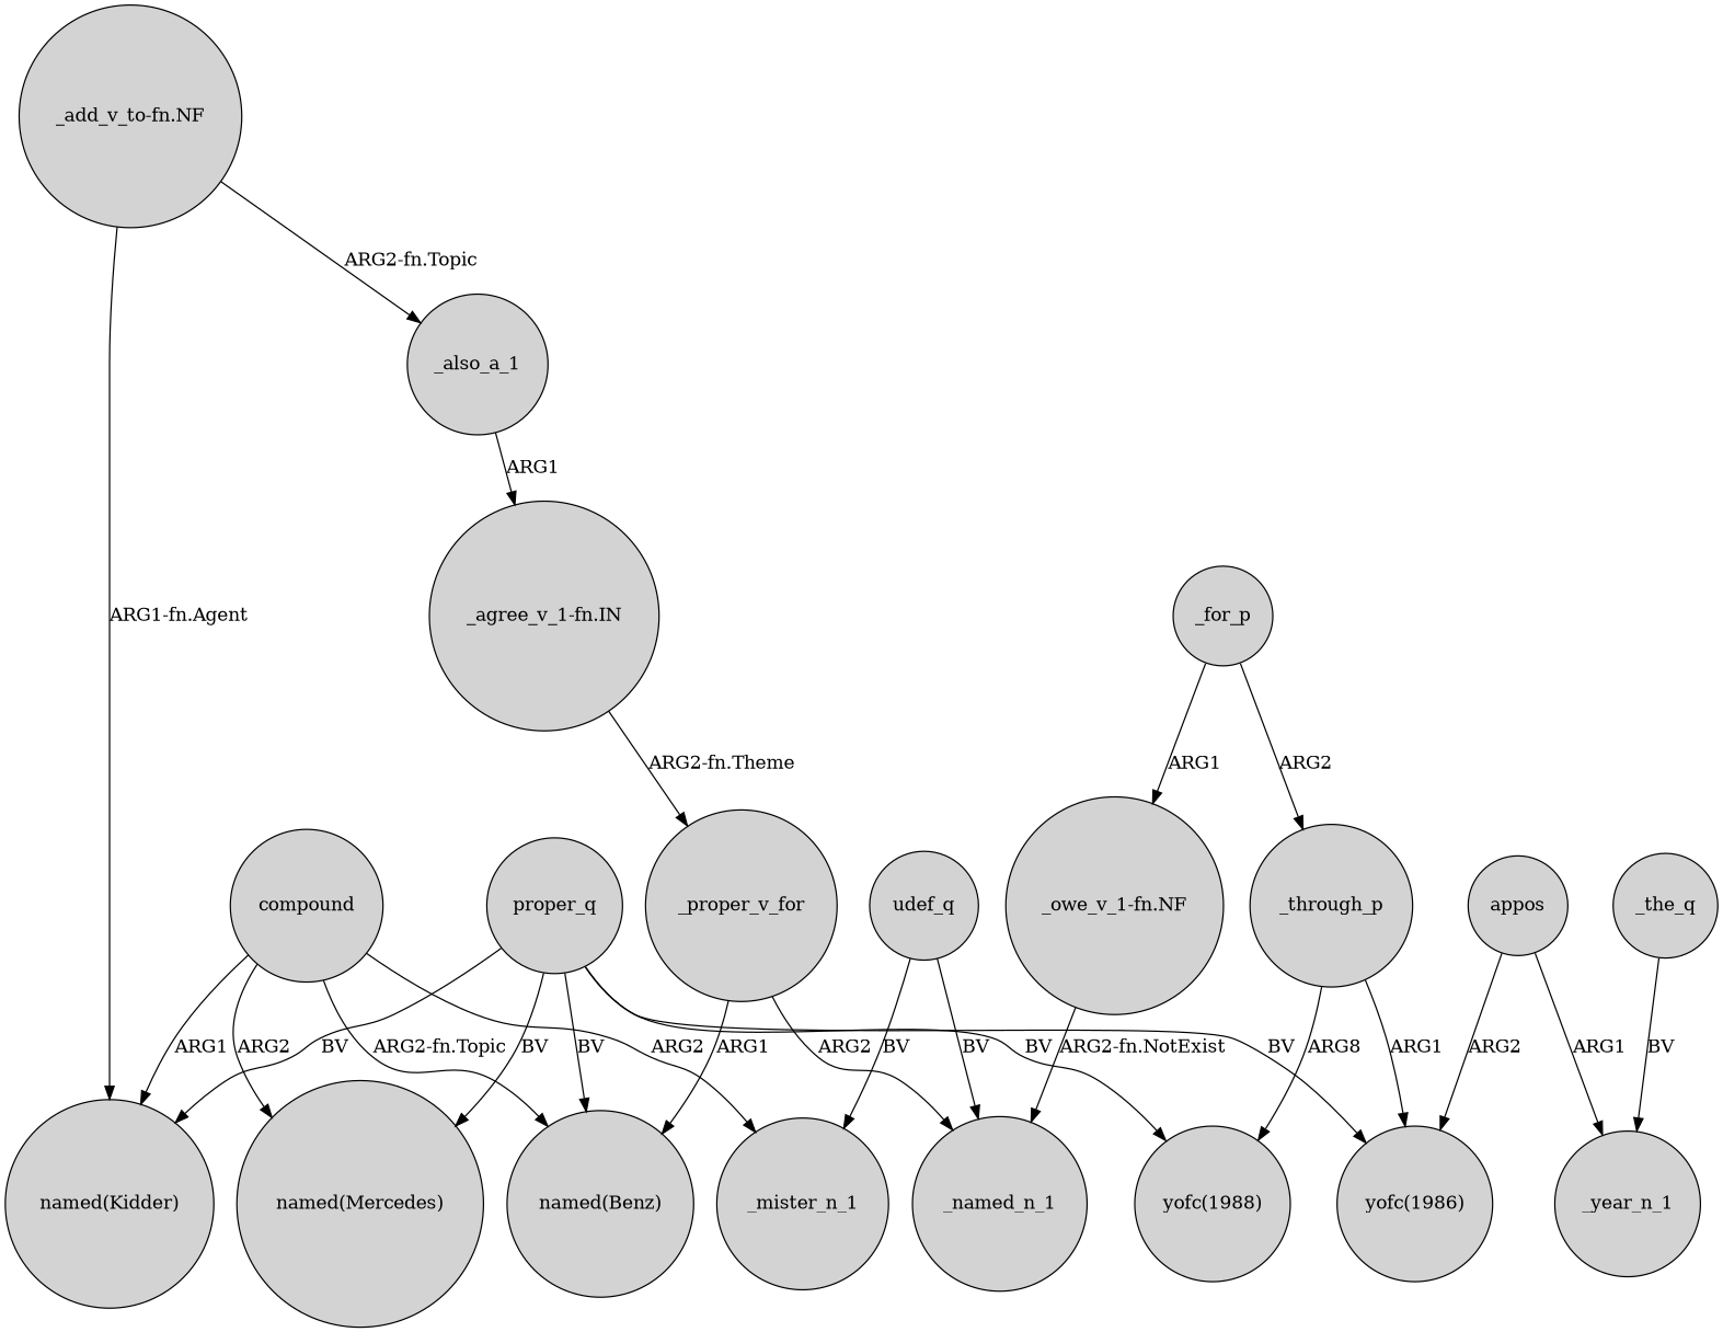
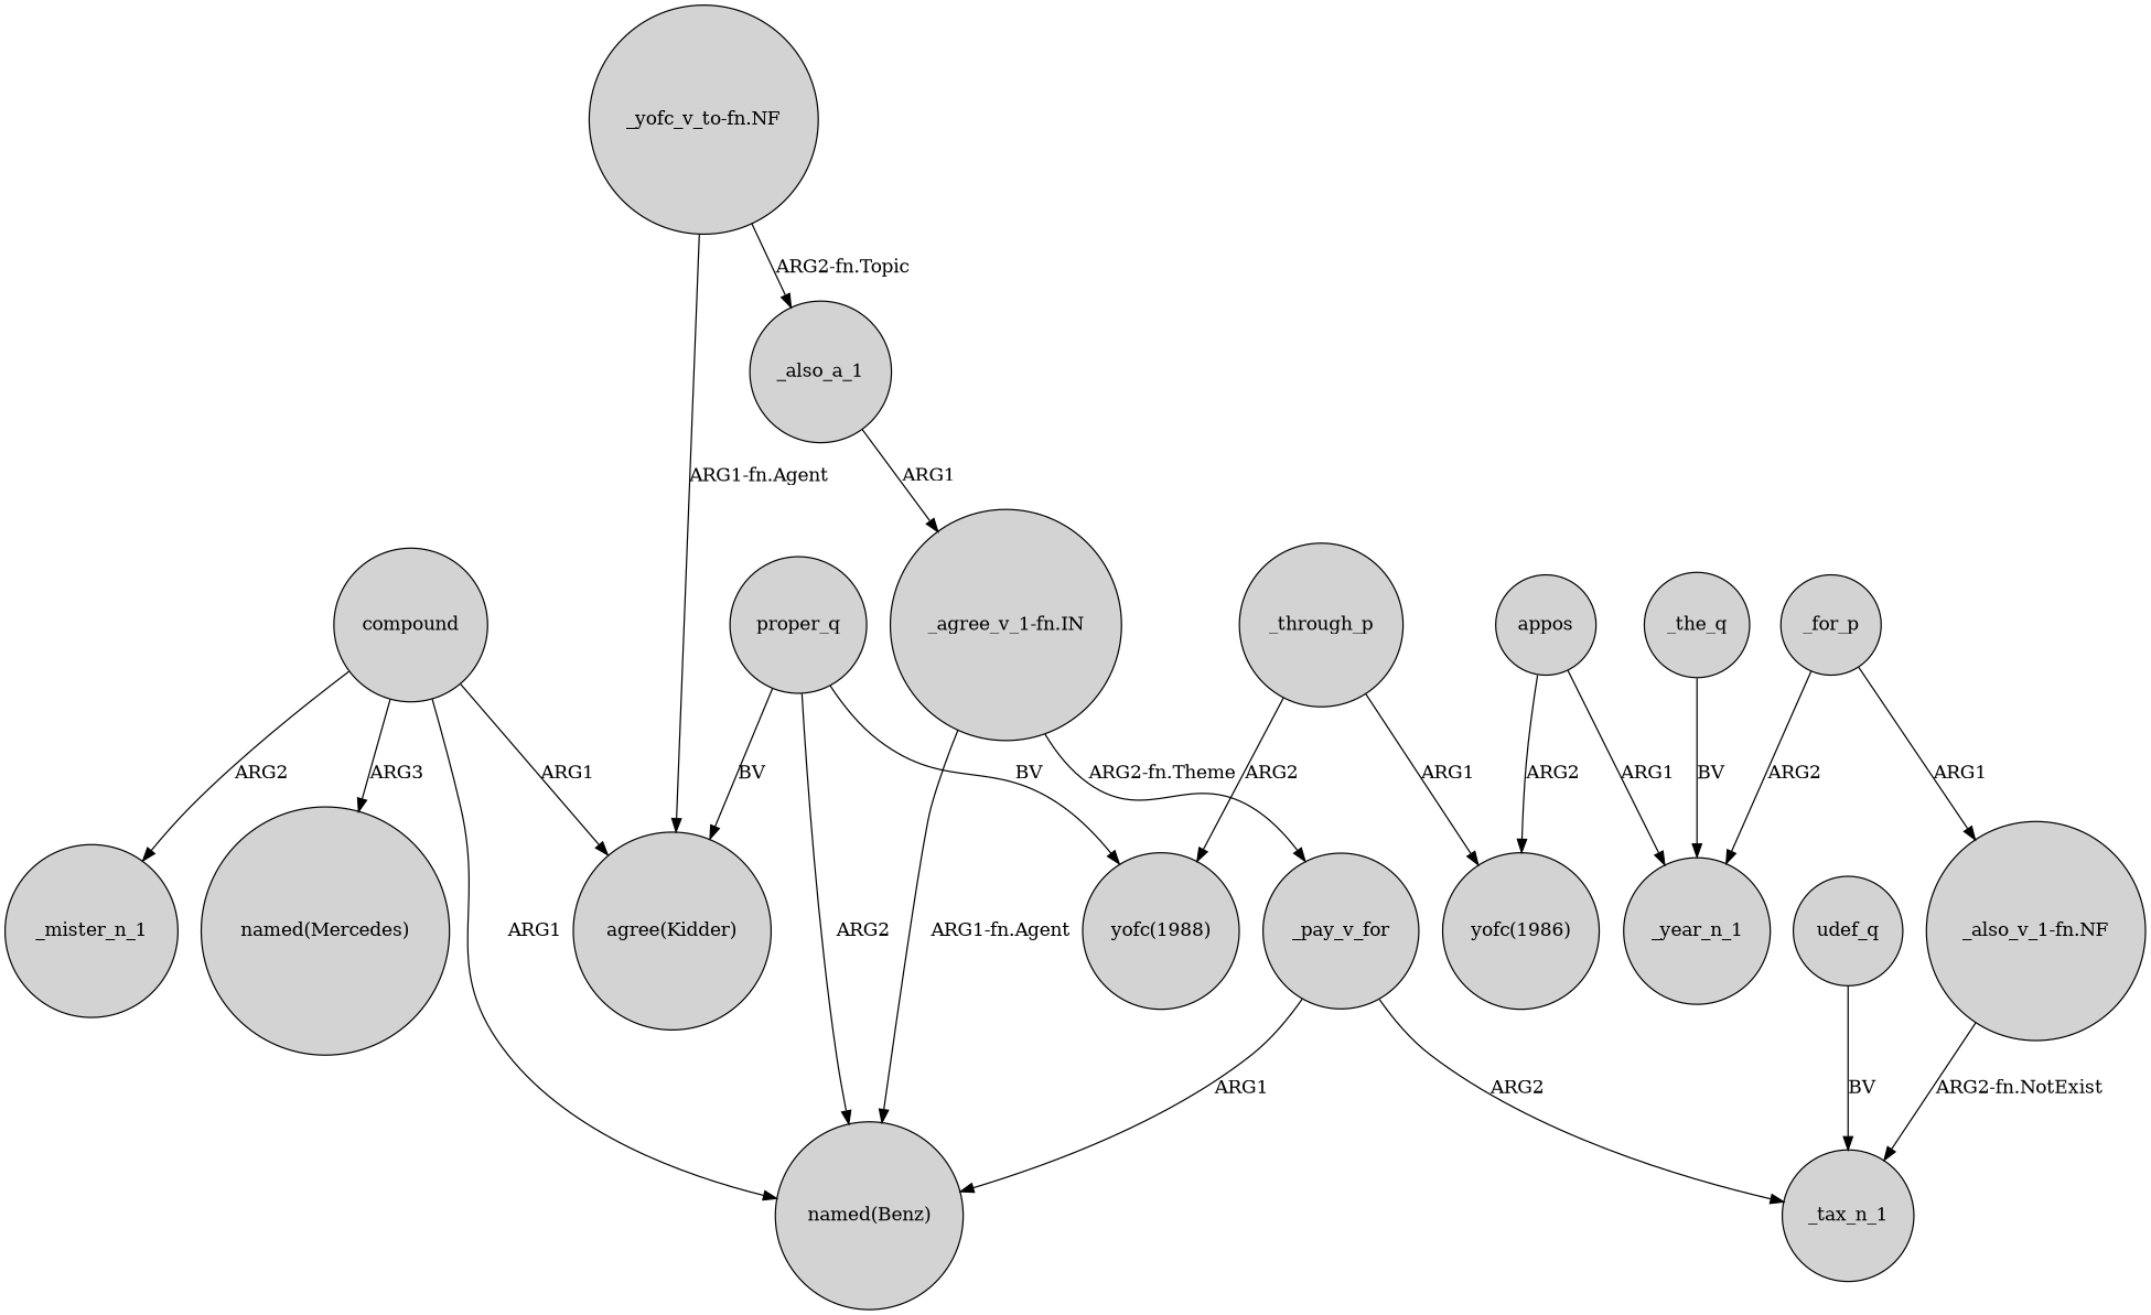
  digraph {
    node [shape=circle style=filled]
    compound
-   "named(Kidder)"
+   "named(Kidder)" [label="agree(Kidder)"]
    "named(Mercedes)"
    "named(Benz)"
    _mister_n_1
    proper_q
    "yofc(1988)"
    "yofc(1986)"
    _for_p
    _year_n_1
-   "_owe_v_1-fn.NF"
-   _tax_n_1 [label=_named_n_1]
+   "_owe_v_1-fn.NF" [label="_also_v_1-fn.NF"]
+   _tax_n_1
    appos
-   _pay_v_for [label=_proper_v_for]
+   _pay_v_for
    udef_q
-   "_add_v_to-fn.NF"
+   "_add_v_to-fn.NF" [label="_yofc_v_to-fn.NF"]
    _also_a_1
    "_agree_v_1-fn.IN"
    _through_p
    _the_q
    compound -> "named(Kidder)" [label=ARG1]
-   compound -> "named(Mercedes)" [label=ARG2]
-   compound -> "named(Benz)" [label="ARG2-fn.Topic"]
+   compound -> "named(Mercedes)" [label=ARG3]
+   compound -> "named(Benz)" [label=ARG1]
    compound -> _mister_n_1 [label=ARG2]
    proper_q -> "named(Kidder)" [label=BV]
-   proper_q -> "named(Mercedes)" [label=BV]
-   proper_q -> "named(Benz)" [label=BV]
+   proper_q -> "named(Benz)" [label=ARG2]
    proper_q -> "yofc(1988)" [label=BV]
-   proper_q -> "yofc(1986)" [label=BV]
-   _for_p -> _through_p [label=ARG2]
+   _for_p -> _year_n_1 [label=ARG2]
    _for_p -> "_owe_v_1-fn.NF" [label=ARG1]
    "_owe_v_1-fn.NF" -> _tax_n_1 [label="ARG2-fn.NotExist"]
    appos -> "yofc(1986)" [label=ARG2]
    appos -> _year_n_1 [label=ARG1]
    _pay_v_for -> "named(Benz)" [label=ARG1]
    _pay_v_for -> _tax_n_1 [label=ARG2]
-   udef_q -> _mister_n_1 [label=BV]
    udef_q -> _tax_n_1 [label=BV]
    "_add_v_to-fn.NF" -> "named(Kidder)" [label="ARG1-fn.Agent"]
    "_add_v_to-fn.NF" -> _also_a_1 [label="ARG2-fn.Topic"]
    _also_a_1 -> "_agree_v_1-fn.IN" [label=ARG1]
+   "_agree_v_1-fn.IN" -> "named(Benz)" [label="ARG1-fn.Agent"]
    "_agree_v_1-fn.IN" -> _pay_v_for [label="ARG2-fn.Theme"]
-   _through_p -> "yofc(1988)" [label=ARG8]
+   _through_p -> "yofc(1988)" [label=ARG2]
    _through_p -> "yofc(1986)" [label=ARG1]
    _the_q -> _year_n_1 [label=BV]
  }
